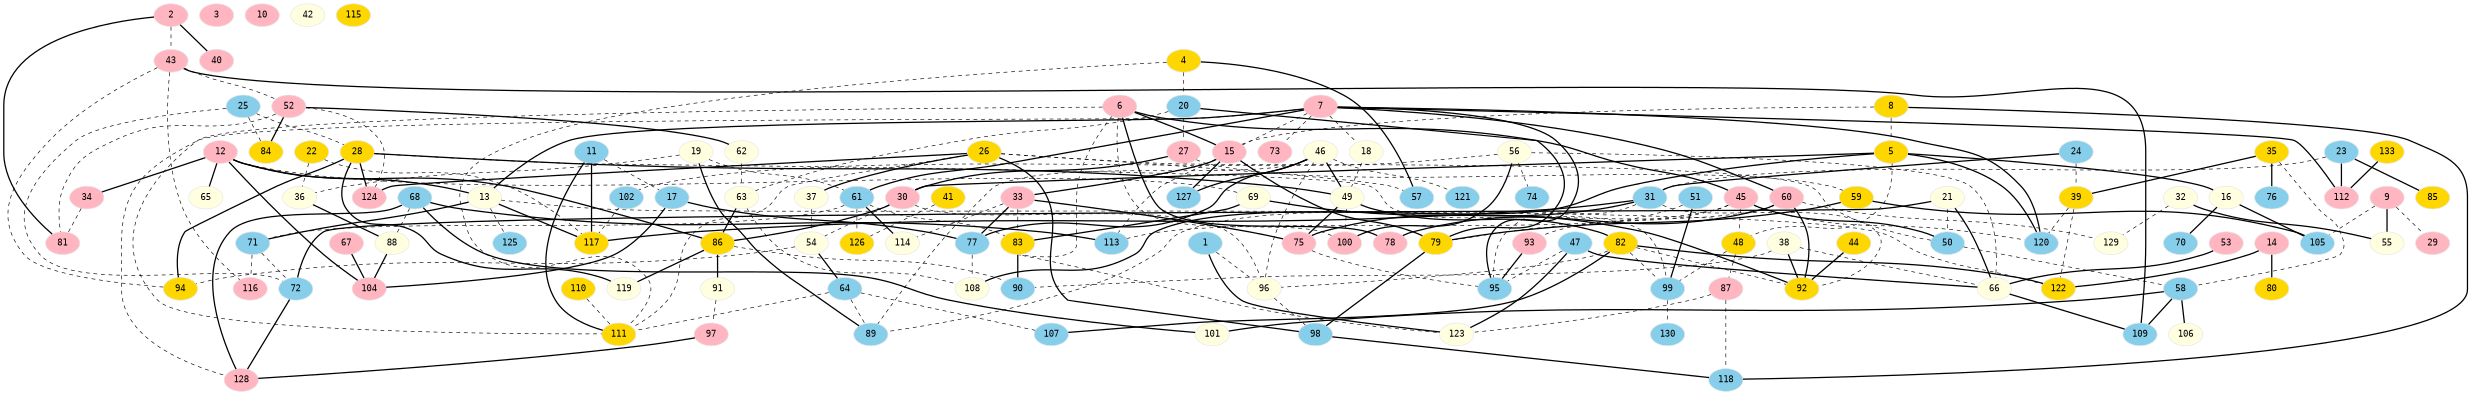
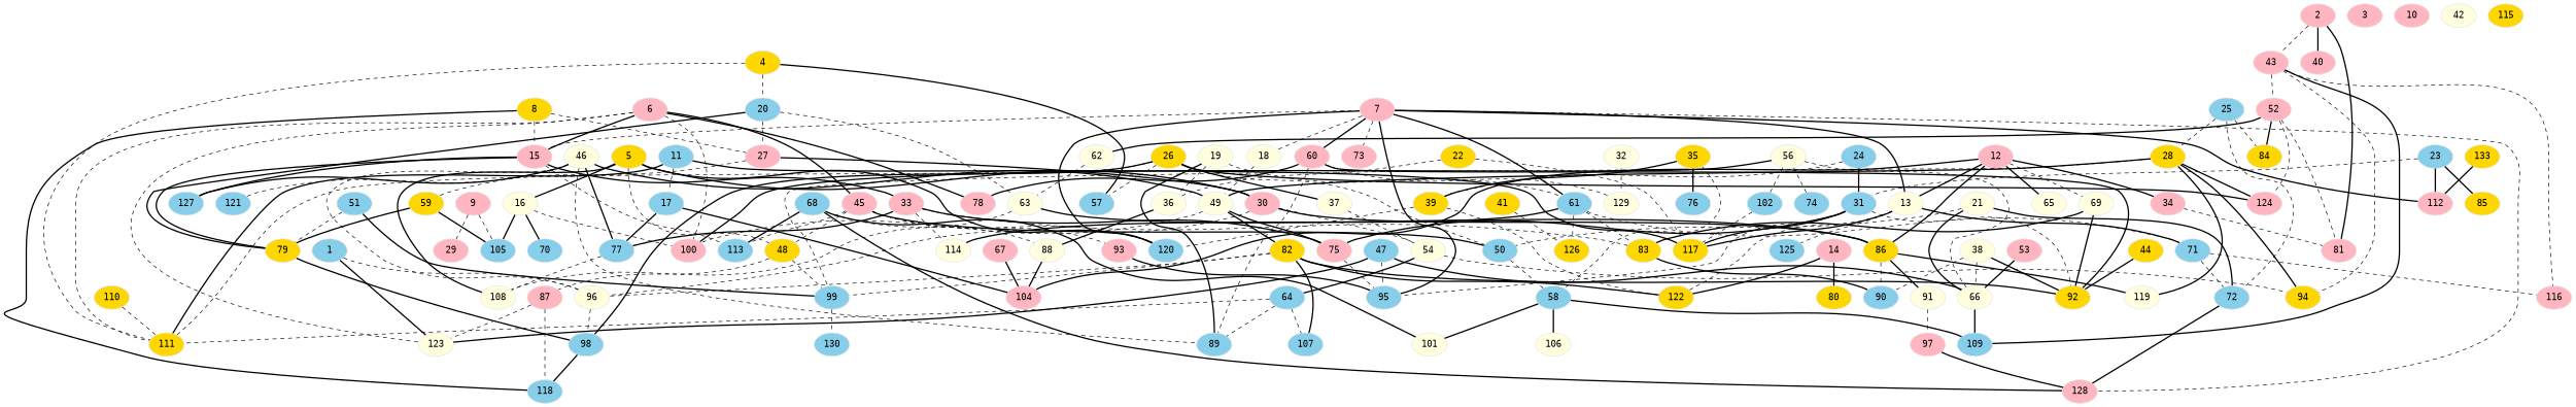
  graph {
    fontname="DejaVu Sans Mono"
    node [color=gray90 fillcolor=skyblue fontname="DejaVu Sans Mono" style=filled]
    edge [fontname="DejaVu Sans Mono" style=bold]
    96 [fillcolor=lightyellow]
    1
    123 [fillcolor=lightyellow]
    98
    2 [fillcolor=lightpink]
    40 [fillcolor=lightpink]
    43 [fillcolor=lightpink]
    81 [fillcolor=lightpink]
    94 [fillcolor=gold]
    52 [fillcolor=lightpink]
    109
    116 [fillcolor=lightpink]
    3 [fillcolor=lightpink]
    4 [fillcolor=gold]
    20
    57
    111 [fillcolor=gold]
    27 [fillcolor=lightpink]
    79 [fillcolor=gold]
    63 [fillcolor=lightyellow]
    5 [fillcolor=gold]
    16 [fillcolor=lightyellow]
    30 [fillcolor=lightpink]
    48 [fillcolor=gold]
    108 [fillcolor=lightyellow]
    120
    100 [fillcolor=lightpink]
    105
    70
    86 [fillcolor=gold]
    54 [fillcolor=lightyellow]
    99
    87 [fillcolor=lightpink]
    6 [fillcolor=lightpink]
    15 [fillcolor=lightpink]
    45 [fillcolor=lightpink]
    78 [fillcolor=lightpink]
    33 [fillcolor=lightpink]
    113
    127
    50
    93 [fillcolor=lightpink]
    7 [fillcolor=lightpink]
    13 [fillcolor=lightyellow]
    18 [fillcolor=lightyellow]
    60 [fillcolor=lightpink]
    61
    73 [fillcolor=lightpink]
    95
    112 [fillcolor=lightpink]
    128 [fillcolor=lightpink]
    117 [fillcolor=gold]
    71
    122 [fillcolor=gold]
    125
    49 [fillcolor=lightyellow]
    89
    92 [fillcolor=gold]
    129 [fillcolor=lightyellow]
    83 [fillcolor=gold]
    114 [fillcolor=lightyellow]
    126 [fillcolor=gold]
    8 [fillcolor=gold]
    118
    59 [fillcolor=gold]
    9 [fillcolor=lightpink]
    29 [fillcolor=lightpink]
-   55 [fillcolor=lightyellow]
    10 [fillcolor=lightpink]
    11
    17
    104 [fillcolor=lightpink]
    77
    12 [fillcolor=lightpink]
    34 [fillcolor=lightpink]
    65 [fillcolor=lightyellow]
    69 [fillcolor=lightyellow]
    119 [fillcolor=lightyellow]
    90
    91 [fillcolor=lightyellow]
    72
    14 [fillcolor=lightpink]
    80 [fillcolor=gold]
    75 [fillcolor=lightpink]
    82 [fillcolor=gold]
    19 [fillcolor=lightyellow]
    36 [fillcolor=lightyellow]
    88 [fillcolor=lightyellow]
    21 [fillcolor=lightyellow]
    66 [fillcolor=lightyellow]
    58
    22 [fillcolor=gold]
    23
    31
    85 [fillcolor=gold]
    24
    39 [fillcolor=gold]
    25
    28 [fillcolor=gold]
    84 [fillcolor=gold]
    124 [fillcolor=lightpink]
    26 [fillcolor=gold]
    37 [fillcolor=lightyellow]
    130
    64
    32 [fillcolor=lightyellow]
    35 [fillcolor=gold]
    76
    101 [fillcolor=lightyellow]
    106 [fillcolor=lightyellow]
    38 [fillcolor=lightyellow]
    41 [fillcolor=gold]
    42 [fillcolor=lightyellow]
    62 [fillcolor=lightyellow]
    44 [fillcolor=gold]
    46 [fillcolor=lightyellow]
    121
    47
    107
    51
    53 [fillcolor=lightpink]
    56 [fillcolor=lightyellow]
    74
    102
    67 [fillcolor=lightpink]
    68
    97 [fillcolor=lightpink]
    n128 [fillcolor=gold label=133]
    110 [fillcolor=gold]
    115 [fillcolor=gold]
    96 -- 98 [style=dashed]
    1 -- 96 [style=dashed]
    1 -- 123
    98 -- 118
    2 -- 40
    2 -- 43 [style=dashed]
    2 -- 81
    43 -- 94 [style=dashed]
    43 -- 52 [style=dashed]
    43 -- 109
    43 -- 116 [style=dashed]
    52 -- 81 [style=dashed]
    52 -- 84
    52 -- 124 [style=dashed]
    52 -- 62
    4 -- 20 [style=dashed]
    4 -- 57
    4 -- 111 [style=dashed]
    20 -- 27 [style=dashed]
    20 -- 79
    20 -- 63 [style=dashed]
    27 -- 30
    27 -- 59 [style=dashed]
    79 -- 98
    63 -- 108 [style=dashed]
    63 -- 86
    5 -- 16
    5 -- 30
    5 -- 48 [style=dashed]
    5 -- 108
    5 -- 120
+   16 -- 100 [style=dashed]
    16 -- 105
    16 -- 70
    30 -- 96 [style=dashed]
    30 -- 86
    30 -- 54 [style=dashed]
    48 -- 99 [style=dashed]
    48 -- 87 [style=dashed]
    86 -- 119
    86 -- 90 [style=dashed]
    86 -- 91
    54 -- 94 [style=dashed]
    54 -- 64
    99 -- 130 [style=dashed]
    87 -- 123 [style=dashed]
    87 -- 118 [style=dashed]
    6 -- 123 [style=dashed]
    6 -- 111 [style=dashed]
    6 -- 100 [style=dashed]
    6 -- 15
    6 -- 45
    6 -- 78
    15 -- 79
    15 -- 33
    15 -- 113 [style=dashed]
    15 -- 127
    45 -- 48 [style=dashed]
    45 -- 120 [style=dashed]
    45 -- 113 [style=dashed]
    45 -- 50
    45 -- 93 [style=dashed]
    33 -- 83 [style=dashed]
    33 -- 114 [style=dashed]
    33 -- 77
    33 -- 75
    50 -- 58 [style=dashed]
    93 -- 95
    7 -- 120
    7 -- 15 [style=dashed]
    7 -- 13
    7 -- 18 [style=dashed]
    7 -- 60
    7 -- 61
    7 -- 73 [style=dashed]
    7 -- 95
    7 -- 112
    7 -- 128 [style=dashed]
    13 -- 117
    13 -- 71
    13 -- 122 [style=dashed]
    13 -- 125 [style=dashed]
    18 -- 49 [style=dashed]
    60 -- 78
    60 -- 89 [style=dashed]
    60 -- 92
    60 -- 129 [style=dashed]
    61 -- 71 [style=dashed]
    61 -- 83 [style=dashed]
    61 -- 114
    61 -- 126 [style=dashed]
    71 -- 116 [style=dashed]
    71 -- 72 [style=dashed]
    49 -- 100 [style=dashed]
    49 -- 75
    49 -- 82
    83 -- 90
-   8 -- 5 [style=dashed]
+   8 -- 27 [style=dashed]
    8 -- 15 [style=dashed]
    8 -- 118
    59 -- 79
    59 -- 105
    9 -- 105 [style=dashed]
    9 -- 29 [style=dashed]
-   9 -- 55
    11 -- 111
    11 -- 117
    11 -- 17 [style=dashed]
    17 -- 104
    17 -- 77
    77 -- 108 [style=dashed]
    12 -- 86
    12 -- 13
    12 -- 104
    12 -- 34
    12 -- 65
    12 -- 69 [style=dashed]
    34 -- 81 [style=dashed]
    69 -- 92
    69 -- 83
    91 -- 97 [style=dashed]
    72 -- 128
    14 -- 122
    14 -- 80
    75 -- 95 [style=dashed]
    82 -- 96 [style=dashed]
    82 -- 99 [style=dashed]
    82 -- 122
-   82 -- 92 [style=dashed]
+   82 -- 92
    82 -- 107
    19 -- 61 [style=dashed]
    19 -- 89
    19 -- 36 [style=dashed]
    36 -- 88
    88 -- 104
    21 -- 50 [style=dashed]
    21 -- 72
    21 -- 66
    66 -- 109
    58 -- 109
    58 -- 101
    58 -- 106
    22 -- 117 [style=dashed]
    22 -- 36 [style=dashed]
    23 -- 112
    23 -- 31 [style=dashed]
    23 -- 85
    31 -- 95 [style=dashed]
    31 -- 117
    31 -- 92 [style=dashed]
    31 -- 75
    24 -- 31
    24 -- 39 [style=dashed]
    39 -- 120 [style=dashed]
    39 -- 122 [style=dashed]
    25 -- 72 [style=dashed]
    25 -- 28 [style=dashed]
    25 -- 84 [style=dashed]
    28 -- 94
    28 -- 99 [style=dashed]
    28 -- 49
    28 -- 119
    28 -- 124
    26 -- 98
    26 -- 57 [style=dashed]
    26 -- 111 [style=dashed]
    26 -- 50 [style=dashed]
    26 -- 124
    26 -- 37
    37 -- 54 [style=dashed]
    64 -- 111 [style=dashed]
    64 -- 89 [style=dashed]
    64 -- 107 [style=dashed]
    32 -- 129 [style=dashed]
-   32 -- 55
    35 -- 58 [style=dashed]
    35 -- 39
    35 -- 76
    38 -- 92
    38 -- 90 [style=dashed]
    38 -- 66 [style=dashed]
    41 -- 126 [style=dashed]
    62 -- 63 [style=dashed]
    44 -- 92
    46 -- 96 [style=dashed]
    46 -- 127
    46 -- 49
    46 -- 89 [style=dashed]
    46 -- 77
    46 -- 121 [style=dashed]
    47 -- 123
    47 -- 95 [style=dashed]
    47 -- 66
    51 -- 79 [style=dashed]
    51 -- 99
    53 -- 66
    56 -- 100
    56 -- 66 [style=dashed]
    56 -- 74 [style=dashed]
    56 -- 102 [style=dashed]
    102 -- 117 [style=dashed]
    67 -- 104
    68 -- 113
    68 -- 128
    68 -- 88 [style=dashed]
    68 -- 101
    97 -- 128
    n128 -- 112
    110 -- 111 [style=dashed]
  }
